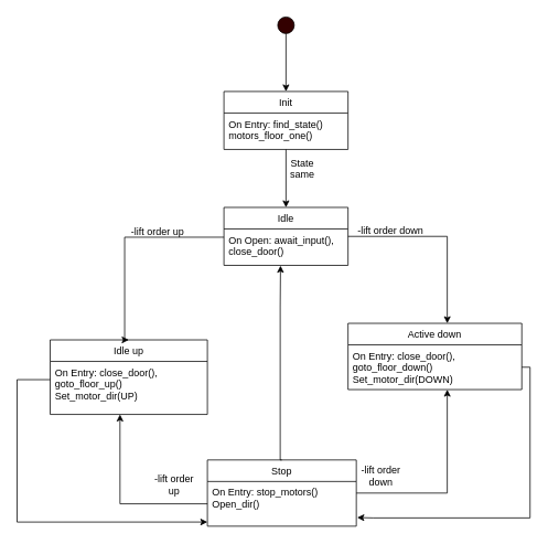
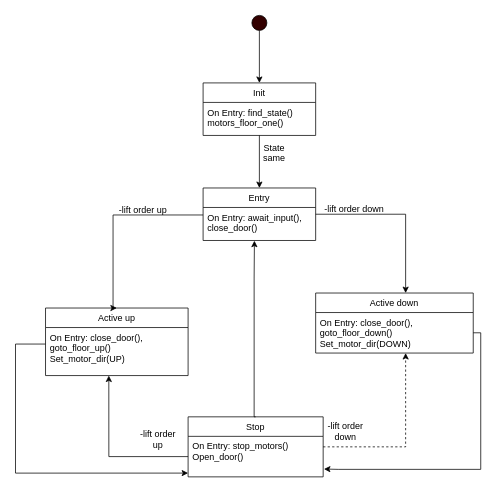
  <mxCell id="0" />
  <mxCell id="1" parent="0" />
  <mxCell id="2" style="edgeStyle=orthogonalEdgeStyle;rounded=0;orthogonalLoop=1;jettySize=auto;html=1;exitX=0.5;exitY=1;exitDx=0;exitDy=0;entryX=0.5;entryY=0;entryDx=0;entryDy=0;" parent="1" source="3" target="5" edge="1"><mxGeometry relative="1" as="geometry" /></mxCell>
  <mxCell id="3" value="" style="ellipse;whiteSpace=wrap;html=1;aspect=fixed;fillColor=#330000;" parent="1" vertex="1"><mxGeometry x="335" y="20" width="20" height="20" as="geometry" /></mxCell>
  <mxCell id="4" style="edgeStyle=orthogonalEdgeStyle;rounded=0;orthogonalLoop=1;jettySize=auto;html=1;exitX=0.5;exitY=1;exitDx=0;exitDy=0;entryX=0.5;entryY=0;entryDx=0;entryDy=0;" parent="1" source="5" target="9" edge="1"><mxGeometry relative="1" as="geometry" /></mxCell>
  <mxCell id="5" value="Init" style="swimlane;fontStyle=0;childLayout=stackLayout;horizontal=1;startSize=26;fillColor=none;horizontalStack=0;resizeParent=1;resizeParentMax=0;resizeLast=0;collapsible=1;marginBottom=0;" parent="1" vertex="1"><mxGeometry x="270" y="110" width="150" height="70" as="geometry" /></mxCell>
  <mxCell id="6" value="On Entry: find_state()&#10;motors_floor_one()" style="text;strokeColor=none;fillColor=none;align=left;verticalAlign=top;spacingLeft=4;spacingRight=4;overflow=hidden;rotatable=0;points=[[0,0.5],[1,0.5]];portConstraint=eastwest;" parent="5" vertex="1"><mxGeometry y="26" width="150" height="44" as="geometry" /></mxCell>
  <mxCell id="7" style="edgeStyle=orthogonalEdgeStyle;rounded=0;orthogonalLoop=1;jettySize=auto;html=1;exitX=1;exitY=0.5;exitDx=0;exitDy=0;entryX=0.571;entryY=0;entryDx=0;entryDy=0;entryPerimeter=0;" parent="1" source="9" target="14" edge="1"><mxGeometry relative="1" as="geometry" /></mxCell>
  <mxCell id="8" style="edgeStyle=orthogonalEdgeStyle;rounded=0;orthogonalLoop=1;jettySize=auto;html=1;entryX=0.5;entryY=0;entryDx=0;entryDy=0;" parent="1" source="9" target="12" edge="1"><mxGeometry relative="1" as="geometry"><Array as="points"><mxPoint x="150" y="286" /></Array></mxGeometry></mxCell>
- <mxCell id="9" value="Idle" style="swimlane;fontStyle=0;childLayout=stackLayout;horizontal=1;startSize=26;fillColor=none;horizontalStack=0;resizeParent=1;resizeParentMax=0;resizeLast=0;collapsible=1;marginBottom=0;" parent="1" vertex="1"><mxGeometry x="270" y="250" width="150" height="70" as="geometry" /></mxCell>
- <mxCell id="10" value="On Open: await_input(), &#10;close_door()" style="text;strokeColor=none;fillColor=none;align=left;verticalAlign=top;spacingLeft=4;spacingRight=4;overflow=hidden;rotatable=0;points=[[0,0.5],[1,0.5]];portConstraint=eastwest;" parent="9" vertex="1"><mxGeometry y="26" width="150" height="44" as="geometry" /></mxCell>
+ <mxCell id="9" value="Entry" style="swimlane;fontStyle=0;childLayout=stackLayout;horizontal=1;startSize=26;fillColor=none;horizontalStack=0;resizeParent=1;resizeParentMax=0;resizeLast=0;collapsible=1;marginBottom=0;" parent="1" vertex="1"><mxGeometry x="270" y="250" width="150" height="70" as="geometry" /></mxCell>
+ <mxCell id="10" value="On Entry: await_input(), &#10;close_door()" style="text;strokeColor=none;fillColor=none;align=left;verticalAlign=top;spacingLeft=4;spacingRight=4;overflow=hidden;rotatable=0;points=[[0,0.5],[1,0.5]];portConstraint=eastwest;" parent="9" vertex="1"><mxGeometry y="26" width="150" height="44" as="geometry" /></mxCell>
  <mxCell id="11" value="&lt;div&gt;State same&lt;/div&gt;&lt;div&gt;&lt;br&gt;&lt;/div&gt;" style="text;html=1;strokeColor=none;fillColor=none;align=center;verticalAlign=middle;whiteSpace=wrap;rounded=0;" parent="1" vertex="1"><mxGeometry x="350" y="210" width="30" as="geometry" /></mxCell>
- <mxCell id="12" value="Idle up" style="swimlane;fontStyle=0;childLayout=stackLayout;horizontal=1;startSize=26;fillColor=none;horizontalStack=0;resizeParent=1;resizeParentMax=0;resizeLast=0;collapsible=1;marginBottom=0;" parent="1" vertex="1"><mxGeometry x="60" y="410" width="190" height="90" as="geometry" /></mxCell>
+ <mxCell id="12" value="Active up" style="swimlane;fontStyle=0;childLayout=stackLayout;horizontal=1;startSize=26;fillColor=none;horizontalStack=0;resizeParent=1;resizeParentMax=0;resizeLast=0;collapsible=1;marginBottom=0;" parent="1" vertex="1"><mxGeometry x="60" y="410" width="190" height="90" as="geometry" /></mxCell>
  <mxCell id="13" value="On Entry: close_door(), &#10;goto_floor_up()&#10;Set_motor_dir(UP)&#10;" style="text;strokeColor=none;fillColor=none;align=left;verticalAlign=top;spacingLeft=4;spacingRight=4;overflow=hidden;rotatable=0;points=[[0,0.5],[1,0.5]];portConstraint=eastwest;" parent="12" vertex="1"><mxGeometry y="26" width="190" height="64" as="geometry" /></mxCell>
  <mxCell id="14" value="Active down" style="swimlane;fontStyle=0;childLayout=stackLayout;horizontal=1;startSize=26;fillColor=none;horizontalStack=0;resizeParent=1;resizeParentMax=0;resizeLast=0;collapsible=1;marginBottom=0;" parent="1" vertex="1"><mxGeometry x="420" y="390" width="210" height="80" as="geometry" /></mxCell>
  <mxCell id="15" value="On Entry: close_door(),&#10; goto_floor_down()&#10;Set_motor_dir(DOWN)&#10;" style="text;strokeColor=none;fillColor=none;align=left;verticalAlign=top;spacingLeft=4;spacingRight=4;overflow=hidden;rotatable=0;points=[[0,0.5],[1,0.5]];portConstraint=eastwest;" parent="14" vertex="1"><mxGeometry y="26" width="210" height="54" as="geometry" /></mxCell>
- <mxCell id="16" style="edgeStyle=orthogonalEdgeStyle;rounded=0;orthogonalLoop=1;jettySize=auto;html=1;exitX=1;exitY=0.5;exitDx=0;exitDy=0;entryX=0.571;entryY=1;entryDx=0;entryDy=0;entryPerimeter=0;" parent="1" source="18" target="15" edge="1"><mxGeometry relative="1" as="geometry" /></mxCell>
+ <mxCell id="16" style="edgeStyle=orthogonalEdgeStyle;rounded=0;orthogonalLoop=1;jettySize=auto;html=1;exitX=1;exitY=0.5;exitDx=0;exitDy=0;entryX=0.571;entryY=1;entryDx=0;entryDy=0;entryPerimeter=0;dashed=1;" parent="1" source="18" target="15" edge="1"><mxGeometry relative="1" as="geometry" /></mxCell>
  <mxCell id="17" style="edgeStyle=orthogonalEdgeStyle;rounded=0;orthogonalLoop=1;jettySize=auto;html=1;exitX=0.5;exitY=0;exitDx=0;exitDy=0;entryX=0.456;entryY=1.008;entryDx=0;entryDy=0;entryPerimeter=0;" parent="1" source="18" target="10" edge="1"><mxGeometry relative="1" as="geometry"><Array as="points"><mxPoint x="338" y="555" /><mxPoint x="338" y="370" /><mxPoint x="338" y="370" /></Array></mxGeometry></mxCell>
  <mxCell id="18" value="Stop" style="swimlane;fontStyle=0;childLayout=stackLayout;horizontal=1;startSize=26;fillColor=none;horizontalStack=0;resizeParent=1;resizeParentMax=0;resizeLast=0;collapsible=1;marginBottom=0;" parent="1" vertex="1"><mxGeometry x="250" y="555" width="180" height="80" as="geometry" /></mxCell>
- <mxCell id="19" value="On Entry: stop_motors()&#10;Open_dir()&#10;&#10;" style="text;strokeColor=none;fillColor=none;align=left;verticalAlign=top;spacingLeft=4;spacingRight=4;overflow=hidden;rotatable=0;points=[[0,0.5],[1,0.5]];portConstraint=eastwest;" parent="18" vertex="1"><mxGeometry y="26" width="180" height="54" as="geometry" /></mxCell>
+ <mxCell id="19" value="On Entry: stop_motors()&#10;Open_door()&#10;&#10;" style="text;strokeColor=none;fillColor=none;align=left;verticalAlign=top;spacingLeft=4;spacingRight=4;overflow=hidden;rotatable=0;points=[[0,0.5],[1,0.5]];portConstraint=eastwest;" parent="18" vertex="1"><mxGeometry y="26" width="180" height="54" as="geometry" /></mxCell>
  <mxCell id="20" style="edgeStyle=orthogonalEdgeStyle;rounded=0;orthogonalLoop=1;jettySize=auto;html=1;entryX=0.444;entryY=1;entryDx=0;entryDy=0;entryPerimeter=0;" parent="1" source="19" target="13" edge="1"><mxGeometry relative="1" as="geometry" /></mxCell>
  <mxCell id="21" value="&lt;div&gt;-lift order up&lt;/div&gt;" style="text;html=1;strokeColor=none;fillColor=none;align=center;verticalAlign=middle;whiteSpace=wrap;rounded=0;" parent="1" vertex="1"><mxGeometry x="180" y="570" width="60" height="30" as="geometry" /></mxCell>
  <mxCell id="22" value="&lt;div&gt;-lift order down&lt;br&gt;&lt;/div&gt;" style="text;html=1;strokeColor=none;fillColor=none;align=center;verticalAlign=middle;whiteSpace=wrap;rounded=0;" parent="1" vertex="1"><mxGeometry x="430" y="560" width="60" height="30" as="geometry" /></mxCell>
  <mxCell id="23" value="&lt;div&gt;-lift order up&lt;/div&gt;" style="text;html=1;strokeColor=none;fillColor=none;align=center;verticalAlign=middle;whiteSpace=wrap;rounded=0;" parent="1" vertex="1"><mxGeometry x="150" y="270" width="80" height="20" as="geometry" /></mxCell>
  <mxCell id="24" value="&lt;div&gt;-lift order down&lt;/div&gt;" style="text;whiteSpace=wrap;html=1;" parent="1" vertex="1"><mxGeometry x="430" y="265" width="100" height="40" as="geometry" /></mxCell>
  <mxCell id="25" style="edgeStyle=orthogonalEdgeStyle;rounded=0;orthogonalLoop=1;jettySize=auto;html=1;entryX=1.006;entryY=0.807;entryDx=0;entryDy=0;entryPerimeter=0;" parent="1" source="15" target="19" edge="1"><mxGeometry relative="1" as="geometry"><Array as="points"><mxPoint x="640" y="443" /><mxPoint x="640" y="625" /><mxPoint x="450" y="625" /></Array></mxGeometry></mxCell>
  <mxCell id="26" style="edgeStyle=orthogonalEdgeStyle;rounded=0;orthogonalLoop=1;jettySize=auto;html=1;entryX=0;entryY=0.907;entryDx=0;entryDy=0;entryPerimeter=0;" parent="1" source="13" target="19" edge="1"><mxGeometry relative="1" as="geometry"><Array as="points"><mxPoint x="20" y="458" /><mxPoint x="20" y="630" /></Array></mxGeometry></mxCell>
